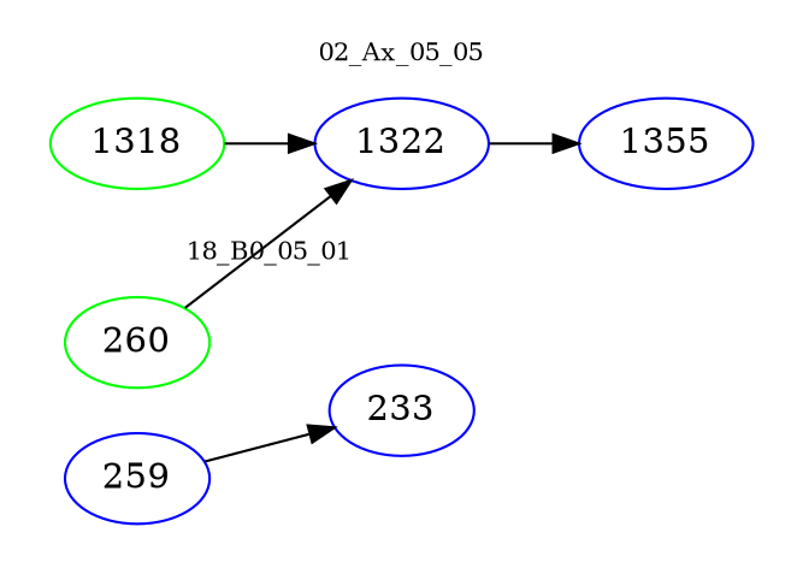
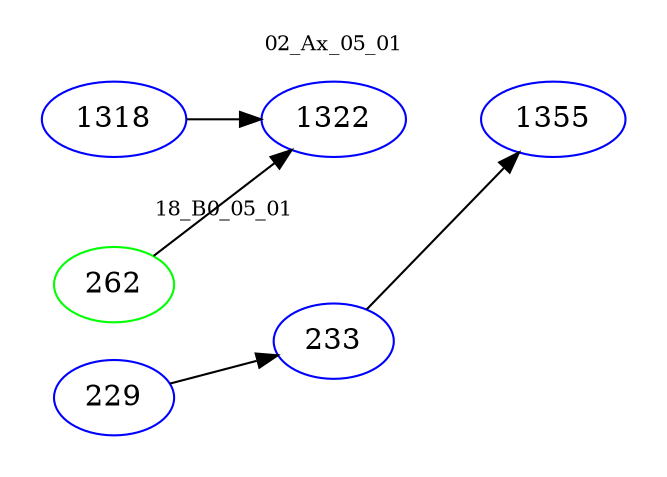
  digraph {
    rankdir=LR
    node [color=blue]
    edge [color=black]
-   n1 [color=green label=1318]
+   n1 [label=1318]
    n2 [label=1322]
    n3 [label=1355]
-   n4 [color=green label=260]
-   n5 [label=259]
+   n4 [color=green label=262]
+   n5 [label=229]
    n6 [label=233]
    subgraph cluster_1 {
      color=white
      fontsize=10
-     label="02_Ax_05_05"
+     label="02_Ax_05_01"
      n1
      n2
      n3
    }
    subgraph cluster_2 {
      color=white
      fontsize=10
      label="18_B0_05_01"
      n4
      n5
      n6
    }
    n1 -> n2
-   n2 -> n3
+   n6 -> n3
    n4 -> n2
    n5 -> n6
  }
